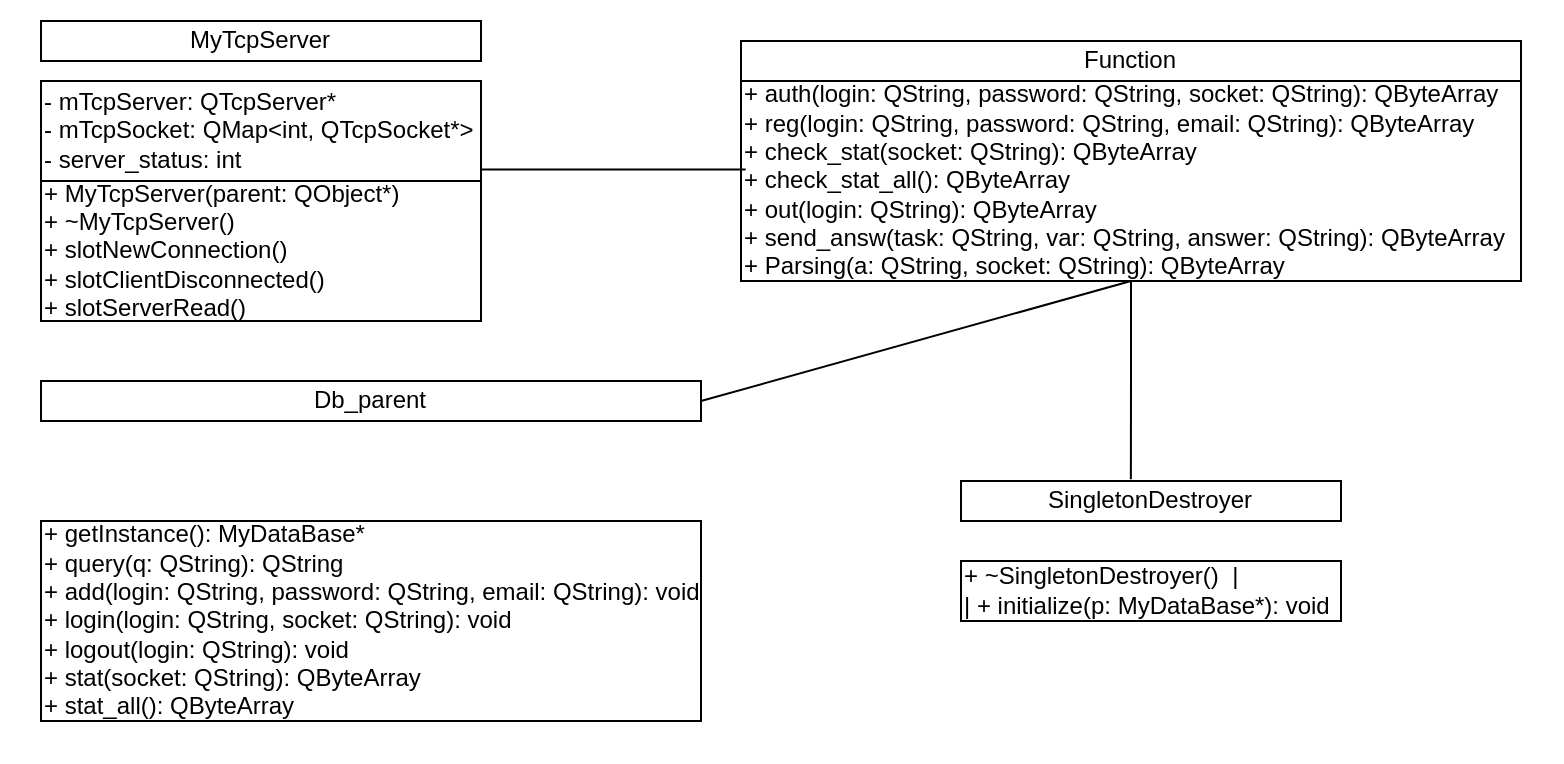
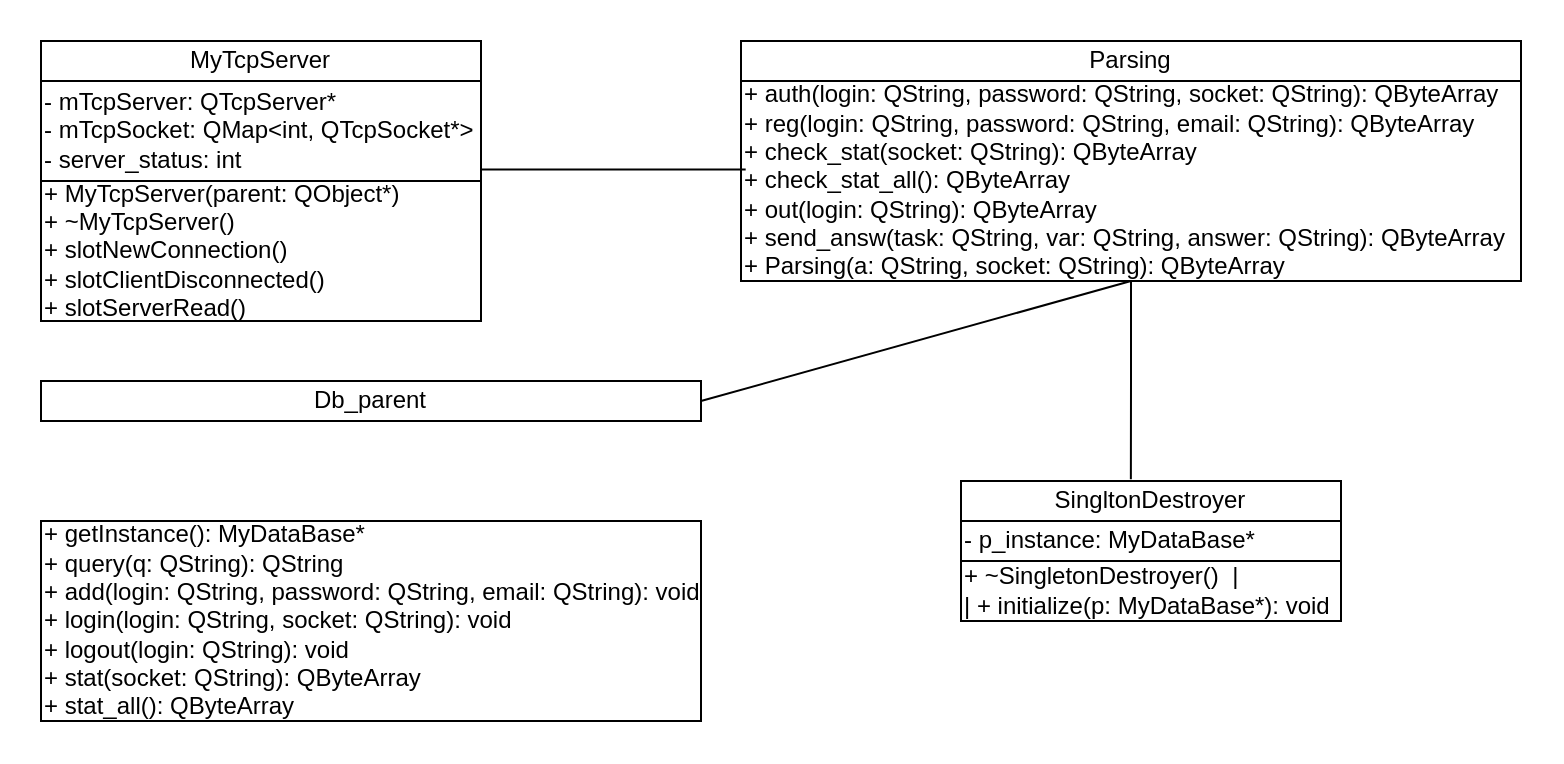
  <mxCell id="0" />
  <mxCell id="1" parent="0" />
- <mxCell id="2" value="MyTcpServer" style="html=1;whiteSpace=wrap;" vertex="1" parent="1"><mxGeometry x="20" y="10" width="220" height="20" as="geometry" /></mxCell>
+ <mxCell id="2" value="MyTcpServer" style="html=1;whiteSpace=wrap;" vertex="1" parent="1"><mxGeometry x="20" y="20" width="220" height="20" as="geometry" /></mxCell>
  <mxCell id="3" value="- mTcpServer: QTcpServer*&amp;nbsp;&lt;div&gt;- mTcpSocket: QMap&amp;lt;int, QTcpSocket*&amp;gt;&lt;div&gt;&lt;span style=&quot;background-color: initial;&quot;&gt;- server_status: int&lt;/span&gt;&lt;/div&gt;&lt;/div&gt;" style="html=1;whiteSpace=wrap;align=left;" vertex="1" parent="1"><mxGeometry x="20" y="40" width="220" height="50" as="geometry" /></mxCell>
  <mxCell id="4" value="+ MyTcpServer(parent: QObject*)&lt;div&gt;+ ~MyTcpServer()&lt;div&gt;+ slotNewConnection()&lt;div&gt;+ slotClientDisconnected()&lt;div&gt;+ slotServerRead()&lt;/div&gt;&lt;/div&gt;&lt;/div&gt;&lt;/div&gt;" style="html=1;whiteSpace=wrap;align=left;" vertex="1" parent="1"><mxGeometry x="20" y="90" width="220" height="70" as="geometry" /></mxCell>
- <mxCell id="5" value="Function" style="html=1;whiteSpace=wrap;" vertex="1" parent="1"><mxGeometry x="370" y="20" width="390" height="20" as="geometry" /></mxCell>
+ <mxCell id="5" value="Parsing" style="html=1;whiteSpace=wrap;" vertex="1" parent="1"><mxGeometry x="370" y="20" width="390" height="20" as="geometry" /></mxCell>
  <mxCell id="6" value="+ auth(login: QString, password: QString, socket: QString): QByteArray&lt;div&gt;+ reg(login: QString, password: QString, email: QString): QByteArray&lt;/div&gt;&lt;div&gt;+ check_stat(socket: QString): QByteArray&lt;/div&gt;&lt;div&gt;+ check_stat_all(): QByteArray&lt;/div&gt;&lt;div&gt;+ out(login: QString): QByteArray&lt;/div&gt;&lt;div&gt;+ send_answ(task: QString, var: QString, answer: QString): QByteArray&lt;/div&gt;&lt;div&gt;+ Parsing(a: QString, socket: QString): QByteArray&lt;/div&gt;" style="html=1;whiteSpace=wrap;align=left;" vertex="1" parent="1"><mxGeometry x="370" y="40" width="390" height="100" as="geometry" /></mxCell>
  <mxCell id="7" value="Db_parent" style="html=1;whiteSpace=wrap;" vertex="1" parent="1"><mxGeometry x="20" y="190" width="330" height="20" as="geometry" /></mxCell>
  <mxCell id="8" value="+ getInstance(): MyDataBase*&lt;div&gt;+ query(q: QString): QString&lt;/div&gt;&lt;div&gt;+ add(login: QString, password: QString, email: QString): void&lt;/div&gt;&lt;div&gt;+ login(login: QString, socket: QString): void&lt;/div&gt;&lt;div&gt;+ logout(login: QString): void&lt;/div&gt;&lt;div&gt;+ stat(socket: QString): QByteArray&lt;/div&gt;&lt;div&gt;+ stat_all(): QByteArray&lt;/div&gt;" style="html=1;whiteSpace=wrap;align=left;" vertex="1" parent="1"><mxGeometry x="20" y="260" width="330" height="100" as="geometry" /></mxCell>
- <mxCell id="9" value="SingletonDestroyer" style="html=1;whiteSpace=wrap;" vertex="1" parent="1"><mxGeometry x="480" y="240" width="190" height="20" as="geometry" /></mxCell>
+ <mxCell id="9" value="SingltonDestroyer" style="html=1;whiteSpace=wrap;" vertex="1" parent="1"><mxGeometry x="480" y="240" width="190" height="20" as="geometry" /></mxCell>
+ <mxCell id="10" value="- p_instance: MyDataBase*" style="html=1;whiteSpace=wrap;align=left;" vertex="1" parent="1"><mxGeometry x="480" y="260" width="190" height="20" as="geometry" /></mxCell>
  <mxCell id="11" value="&lt;div&gt;+ ~SingletonDestroyer()&amp;nbsp; |&lt;/div&gt;&lt;div&gt;| + initialize(p: MyDataBase*): void&lt;/div&gt;" style="html=1;whiteSpace=wrap;align=left;" vertex="1" parent="1"><mxGeometry x="480" y="280" width="190" height="30" as="geometry" /></mxCell>
  <mxCell id="12" style="edgeStyle=orthogonalEdgeStyle;rounded=0;orthogonalLoop=1;jettySize=auto;html=1;entryX=0.006;entryY=0.442;entryDx=0;entryDy=0;entryPerimeter=0;endArrow=none;endFill=0;exitX=1;exitY=0;exitDx=0;exitDy=0;" edge="1" parent="1" source="4" target="6"><mxGeometry relative="1" as="geometry"><Array as="points"><mxPoint x="240" y="84" /></Array></mxGeometry></mxCell>
  <mxCell id="13" style="rounded=0;orthogonalLoop=1;jettySize=auto;html=1;entryX=1;entryY=0.5;entryDx=0;entryDy=0;endArrow=none;endFill=0;" edge="1" parent="1" target="7"><mxGeometry relative="1" as="geometry"><mxPoint x="565" y="140" as="sourcePoint" /></mxGeometry></mxCell>
  <mxCell id="14" style="edgeStyle=orthogonalEdgeStyle;rounded=0;orthogonalLoop=1;jettySize=auto;html=1;exitX=0.5;exitY=1;exitDx=0;exitDy=0;entryX=0.447;entryY=-0.042;entryDx=0;entryDy=0;entryPerimeter=0;endArrow=none;endFill=0;" edge="1" parent="1" source="6" target="9"><mxGeometry relative="1" as="geometry" /></mxCell>
